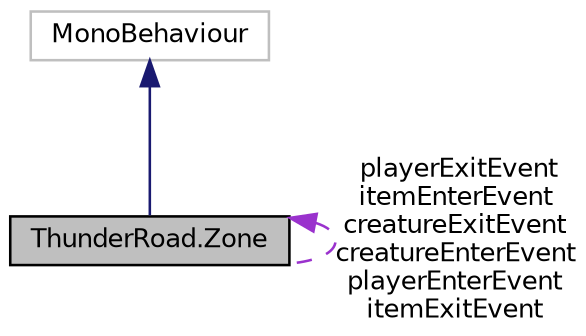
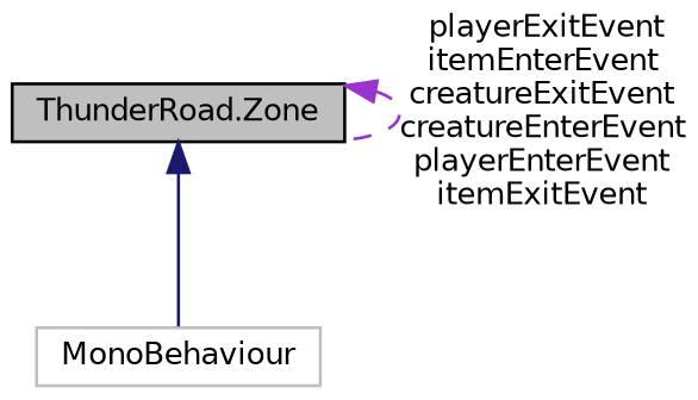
  digraph {
    node [fontname=Helvetica fontsize=10 shape=record style=filled]
    edge [dir=back fontname=Helvetica fontsize=10 labelfontname=Helvetica labelfontsize=10]
    n1 [color=black fillcolor=grey75 fontcolor=black height=0.2 label="ThunderRoad.Zone" width=0.4]
    n2 [color=grey75 fillcolor=white height=0.2 label=MonoBehaviour width=0.4]
    n1 -> n1 [color=darkorchid3 label=" playerExitEvent\nitemEnterEvent\ncreatureExitEvent\ncreatureEnterEvent\nplayerEnterEvent\nitemExitEvent" style=dashed]
-   n2 -> n1 [color=midnightblue style=solid]
+   n1 -> n2 [color=midnightblue style=solid]
  }
